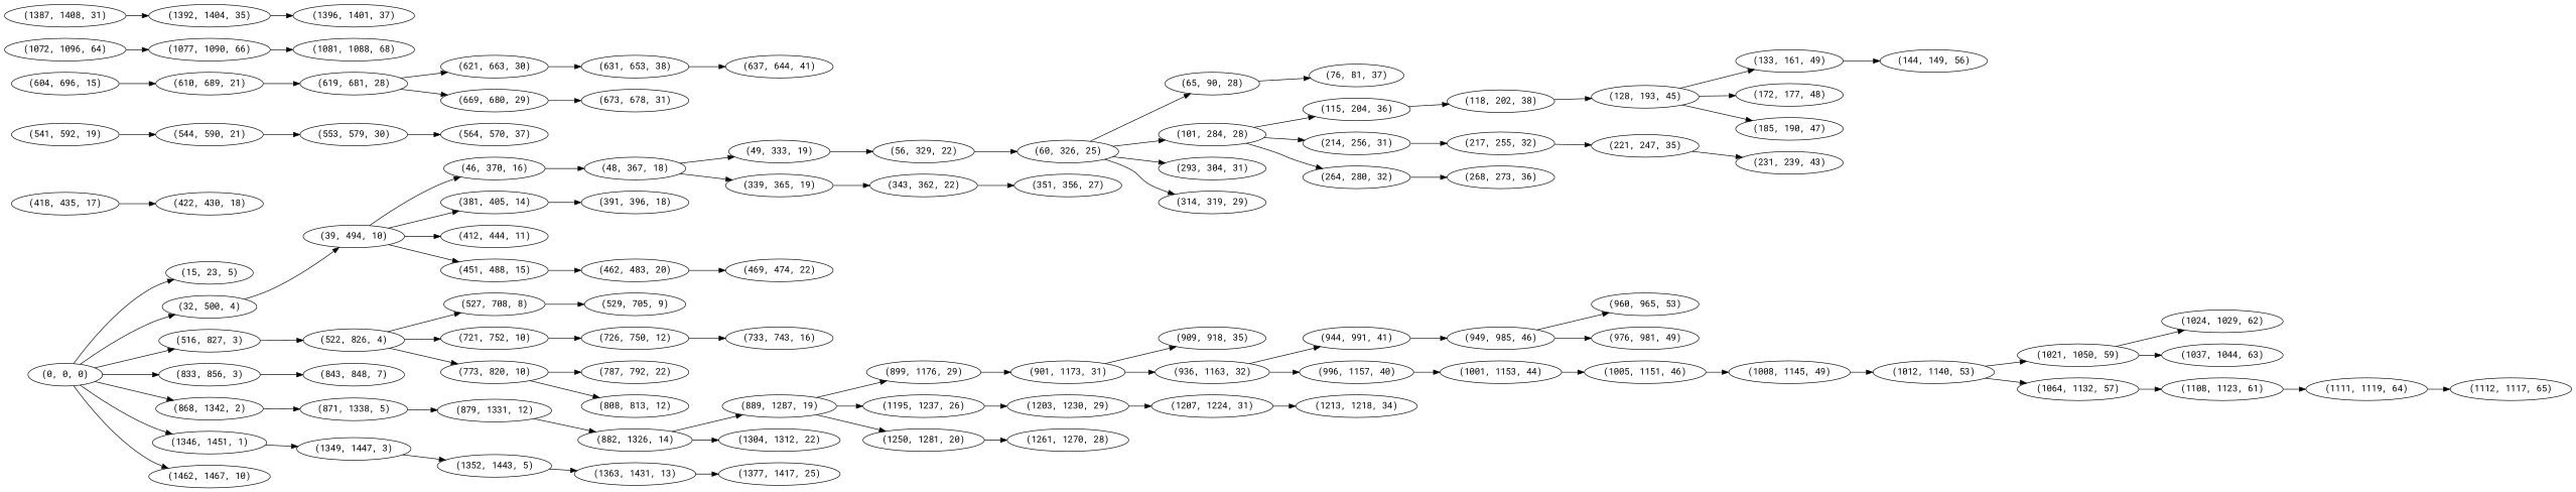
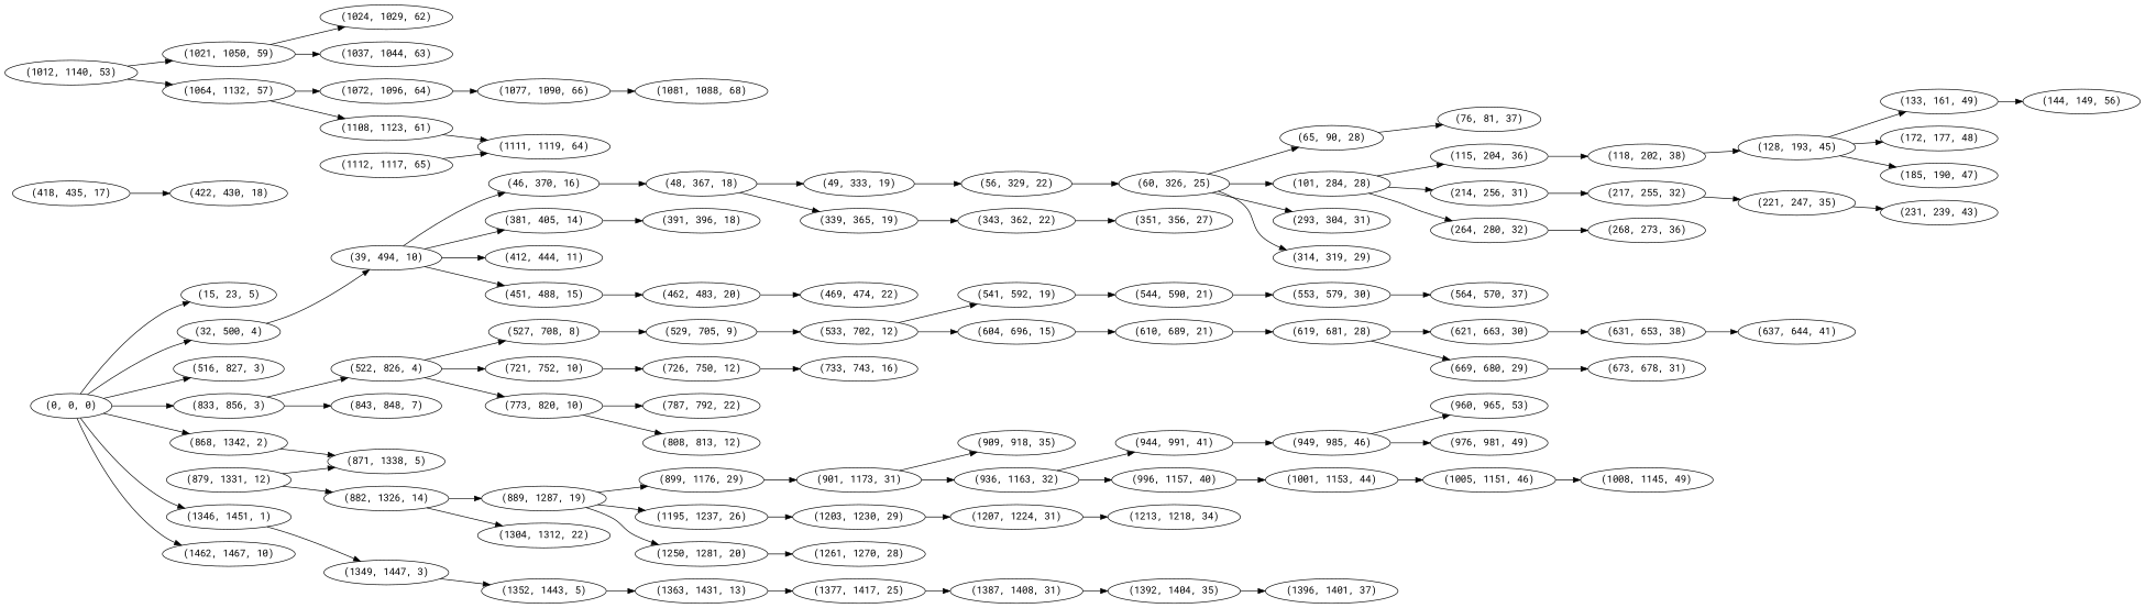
  digraph {
    fontname="Roboto Mono"
    rankdir=LR
    node [fontname="Roboto Mono"]
    edge [fontname="Roboto Mono"]
    "(0, 0, 0)"
    "(15, 23, 5)"
    "(32, 500, 4)"
    "(516, 827, 3)"
    "(833, 856, 3)"
    "(868, 1342, 2)"
    "(1346, 1451, 1)"
    "(1462, 1467, 10)"
    "(39, 494, 10)"
    "(522, 826, 4)"
    "(843, 848, 7)"
    "(871, 1338, 5)"
    "(1349, 1447, 3)"
    "(46, 370, 16)"
    "(381, 405, 14)"
    "(412, 444, 11)"
    "(451, 488, 15)"
    "(48, 367, 18)"
    "(391, 396, 18)"
    "(462, 483, 20)"
    "(49, 333, 19)"
    "(339, 365, 19)"
    "(56, 329, 22)"
    "(343, 362, 22)"
    "(60, 326, 25)"
    "(65, 90, 28)"
    "(101, 284, 28)"
    "(293, 304, 31)"
    "(314, 319, 29)"
    "(76, 81, 37)"
    "(115, 204, 36)"
    "(214, 256, 31)"
    "(264, 280, 32)"
    "(118, 202, 38)"
    "(217, 255, 32)"
    "(268, 273, 36)"
    "(128, 193, 45)"
    "(133, 161, 49)"
    "(172, 177, 48)"
    "(185, 190, 47)"
    "(144, 149, 56)"
    "(221, 247, 35)"
    "(231, 239, 43)"
    "(351, 356, 27)"
    "(418, 435, 17)"
    "(422, 430, 18)"
    "(469, 474, 22)"
    "(527, 708, 8)"
    "(721, 752, 10)"
    "(773, 820, 10)"
    "(529, 705, 9)"
    "(726, 750, 12)"
    "(787, 792, 22)"
    "(808, 813, 12)"
+   "(533, 702, 12)"
    "(541, 592, 19)"
    "(604, 696, 15)"
    "(544, 590, 21)"
    "(610, 689, 21)"
    "(553, 579, 30)"
    "(564, 570, 37)"
    "(619, 681, 28)"
    "(621, 663, 30)"
    "(669, 680, 29)"
    "(631, 653, 38)"
    "(673, 678, 31)"
    "(637, 644, 41)"
    "(733, 743, 16)"
    "(879, 1331, 12)"
    "(882, 1326, 14)"
    "(889, 1287, 19)"
    "(1304, 1312, 22)"
    "(899, 1176, 29)"
    "(1195, 1237, 26)"
    "(1250, 1281, 20)"
    "(901, 1173, 31)"
    "(1203, 1230, 29)"
    "(1261, 1270, 28)"
    "(909, 918, 35)"
    n80 [label="(936, 1163, 32)"]
    "(944, 991, 41)"
    "(996, 1157, 40)"
    "(949, 985, 46)"
    "(1001, 1153, 44)"
    "(960, 965, 53)"
    "(976, 981, 49)"
    "(1005, 1151, 46)"
    "(1008, 1145, 49)"
    "(1012, 1140, 53)"
    "(1021, 1050, 59)"
    "(1064, 1132, 57)"
    "(1024, 1029, 62)"
    "(1037, 1044, 63)"
    "(1072, 1096, 64)"
    "(1108, 1123, 61)"
    "(1077, 1090, 66)"
    "(1111, 1119, 64)"
    "(1081, 1088, 68)"
    "(1112, 1117, 65)"
    "(1207, 1224, 31)"
    "(1213, 1218, 34)"
    "(1352, 1443, 5)"
    "(1363, 1431, 13)"
    "(1377, 1417, 25)"
    "(1387, 1408, 31)"
    "(1392, 1404, 35)"
    "(1396, 1401, 37)"
    "(0, 0, 0)" -> "(15, 23, 5)"
    "(0, 0, 0)" -> "(32, 500, 4)"
    "(0, 0, 0)" -> "(516, 827, 3)"
    "(0, 0, 0)" -> "(833, 856, 3)"
    "(0, 0, 0)" -> "(868, 1342, 2)"
    "(0, 0, 0)" -> "(1346, 1451, 1)"
    "(0, 0, 0)" -> "(1462, 1467, 10)"
    "(32, 500, 4)" -> "(39, 494, 10)"
-   "(516, 827, 3)" -> "(522, 826, 4)"
+   "(833, 856, 3)" -> "(522, 826, 4)"
    "(833, 856, 3)" -> "(843, 848, 7)"
    "(868, 1342, 2)" -> "(871, 1338, 5)"
    "(1346, 1451, 1)" -> "(1349, 1447, 3)"
    "(39, 494, 10)" -> "(46, 370, 16)"
    "(39, 494, 10)" -> "(381, 405, 14)"
    "(39, 494, 10)" -> "(412, 444, 11)"
    "(39, 494, 10)" -> "(451, 488, 15)"
    "(522, 826, 4)" -> "(527, 708, 8)"
    "(522, 826, 4)" -> "(721, 752, 10)"
    "(522, 826, 4)" -> "(773, 820, 10)"
-   "(871, 1338, 5)" -> "(879, 1331, 12)"
+   "(879, 1331, 12)" -> "(871, 1338, 5)"
    "(1349, 1447, 3)" -> "(1352, 1443, 5)"
    "(46, 370, 16)" -> "(48, 367, 18)"
    "(381, 405, 14)" -> "(391, 396, 18)"
    "(451, 488, 15)" -> "(462, 483, 20)"
    "(48, 367, 18)" -> "(49, 333, 19)"
    "(48, 367, 18)" -> "(339, 365, 19)"
    "(462, 483, 20)" -> "(469, 474, 22)"
    "(49, 333, 19)" -> "(56, 329, 22)"
    "(339, 365, 19)" -> "(343, 362, 22)"
    "(56, 329, 22)" -> "(60, 326, 25)"
    "(343, 362, 22)" -> "(351, 356, 27)"
    "(60, 326, 25)" -> "(65, 90, 28)"
    "(60, 326, 25)" -> "(101, 284, 28)"
    "(60, 326, 25)" -> "(293, 304, 31)"
    "(60, 326, 25)" -> "(314, 319, 29)"
    "(65, 90, 28)" -> "(76, 81, 37)"
    "(101, 284, 28)" -> "(115, 204, 36)"
    "(101, 284, 28)" -> "(214, 256, 31)"
    "(101, 284, 28)" -> "(264, 280, 32)"
    "(115, 204, 36)" -> "(118, 202, 38)"
    "(214, 256, 31)" -> "(217, 255, 32)"
    "(264, 280, 32)" -> "(268, 273, 36)"
    "(118, 202, 38)" -> "(128, 193, 45)"
    "(217, 255, 32)" -> "(221, 247, 35)"
    "(128, 193, 45)" -> "(133, 161, 49)"
    "(128, 193, 45)" -> "(172, 177, 48)"
    "(128, 193, 45)" -> "(185, 190, 47)"
    "(133, 161, 49)" -> "(144, 149, 56)"
    "(221, 247, 35)" -> "(231, 239, 43)"
    "(418, 435, 17)" -> "(422, 430, 18)"
    "(527, 708, 8)" -> "(529, 705, 9)"
    "(721, 752, 10)" -> "(726, 750, 12)"
    "(773, 820, 10)" -> "(787, 792, 22)"
    "(773, 820, 10)" -> "(808, 813, 12)"
+   "(529, 705, 9)" -> "(533, 702, 12)"
    "(726, 750, 12)" -> "(733, 743, 16)"
+   "(533, 702, 12)" -> "(541, 592, 19)"
+   "(533, 702, 12)" -> "(604, 696, 15)"
    "(541, 592, 19)" -> "(544, 590, 21)"
    "(604, 696, 15)" -> "(610, 689, 21)"
    "(544, 590, 21)" -> "(553, 579, 30)"
    "(610, 689, 21)" -> "(619, 681, 28)"
    "(553, 579, 30)" -> "(564, 570, 37)"
    "(619, 681, 28)" -> "(621, 663, 30)"
    "(619, 681, 28)" -> "(669, 680, 29)"
    "(621, 663, 30)" -> "(631, 653, 38)"
    "(669, 680, 29)" -> "(673, 678, 31)"
    "(631, 653, 38)" -> "(637, 644, 41)"
    "(879, 1331, 12)" -> "(882, 1326, 14)"
    "(882, 1326, 14)" -> "(889, 1287, 19)"
    "(882, 1326, 14)" -> "(1304, 1312, 22)"
    "(889, 1287, 19)" -> "(899, 1176, 29)"
    "(889, 1287, 19)" -> "(1195, 1237, 26)"
    "(889, 1287, 19)" -> "(1250, 1281, 20)"
    "(899, 1176, 29)" -> "(901, 1173, 31)"
    "(1195, 1237, 26)" -> "(1203, 1230, 29)"
    "(1250, 1281, 20)" -> "(1261, 1270, 28)"
    "(901, 1173, 31)" -> "(909, 918, 35)"
    "(901, 1173, 31)" -> n80
    "(1203, 1230, 29)" -> "(1207, 1224, 31)"
    n80 -> "(944, 991, 41)"
    n80 -> "(996, 1157, 40)"
    "(944, 991, 41)" -> "(949, 985, 46)"
    "(996, 1157, 40)" -> "(1001, 1153, 44)"
    "(949, 985, 46)" -> "(960, 965, 53)"
    "(949, 985, 46)" -> "(976, 981, 49)"
    "(1001, 1153, 44)" -> "(1005, 1151, 46)"
    "(1005, 1151, 46)" -> "(1008, 1145, 49)"
-   "(1008, 1145, 49)" -> "(1012, 1140, 53)"
    "(1012, 1140, 53)" -> "(1021, 1050, 59)"
    "(1012, 1140, 53)" -> "(1064, 1132, 57)"
    "(1021, 1050, 59)" -> "(1024, 1029, 62)"
    "(1021, 1050, 59)" -> "(1037, 1044, 63)"
+   "(1064, 1132, 57)" -> "(1072, 1096, 64)"
    "(1064, 1132, 57)" -> "(1108, 1123, 61)"
    "(1072, 1096, 64)" -> "(1077, 1090, 66)"
    "(1108, 1123, 61)" -> "(1111, 1119, 64)"
    "(1077, 1090, 66)" -> "(1081, 1088, 68)"
-   "(1111, 1119, 64)" -> "(1112, 1117, 65)"
+   "(1112, 1117, 65)" -> "(1111, 1119, 64)"
    "(1207, 1224, 31)" -> "(1213, 1218, 34)"
    "(1352, 1443, 5)" -> "(1363, 1431, 13)"
    "(1363, 1431, 13)" -> "(1377, 1417, 25)"
+   "(1377, 1417, 25)" -> "(1387, 1408, 31)"
    "(1387, 1408, 31)" -> "(1392, 1404, 35)"
    "(1392, 1404, 35)" -> "(1396, 1401, 37)"
  }
